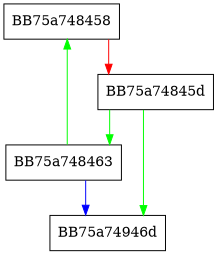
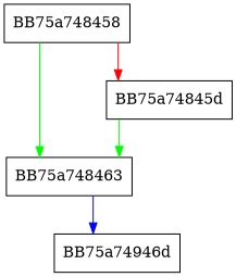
  digraph {
    splines=ortho
    node [shape=box]
    edge [color=green]
    BB75a748458
    BB75a748463
    BB75a74845d
    n4 [label=BB75a74946d]
-   BB75a748463 -> BB75a748458
+   BB75a748458 -> BB75a748463
    BB75a748458 -> BB75a74845d [color=red]
    BB75a748463 -> n4 [color=blue]
    BB75a74845d -> BB75a748463
-   BB75a74845d -> n4
  }
